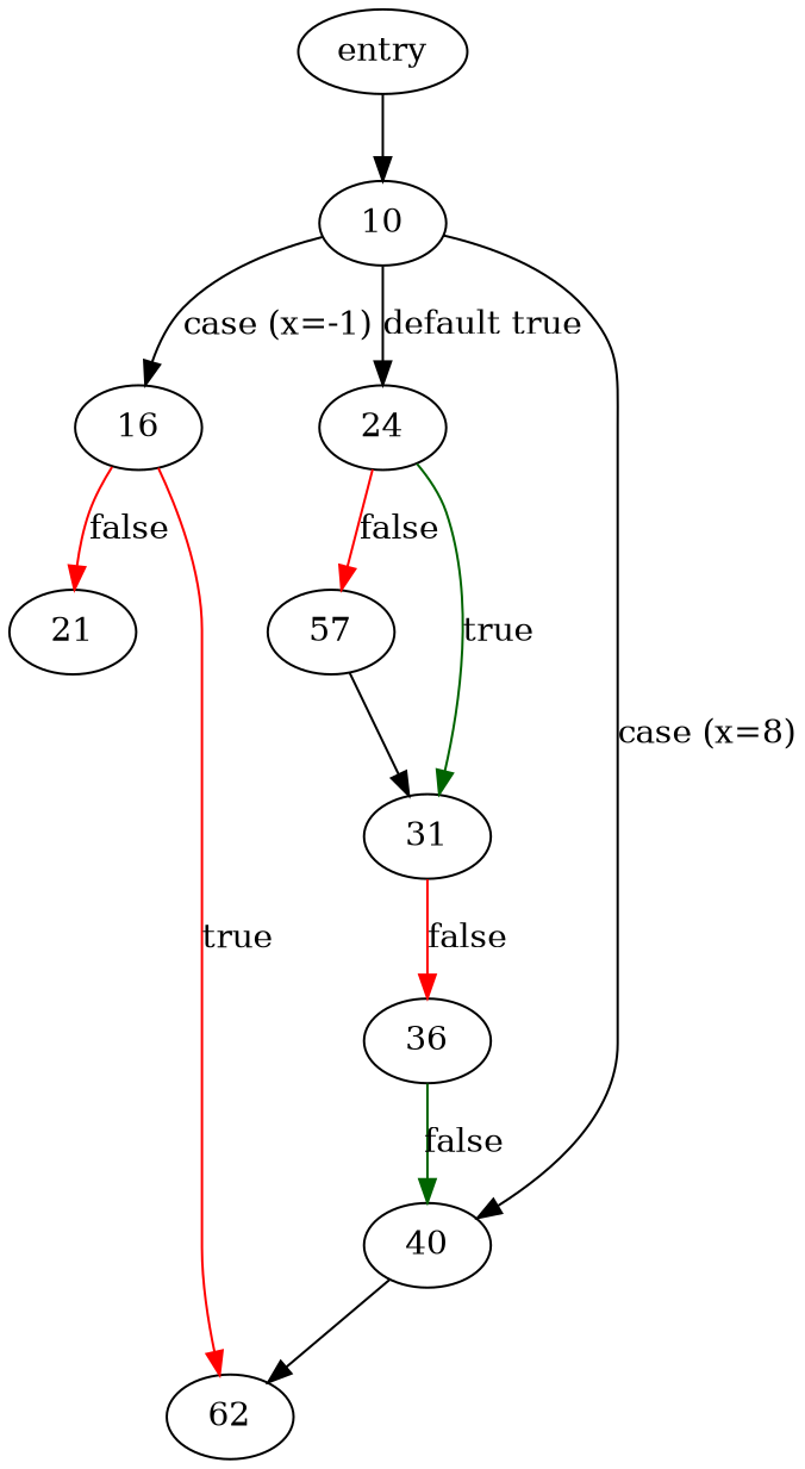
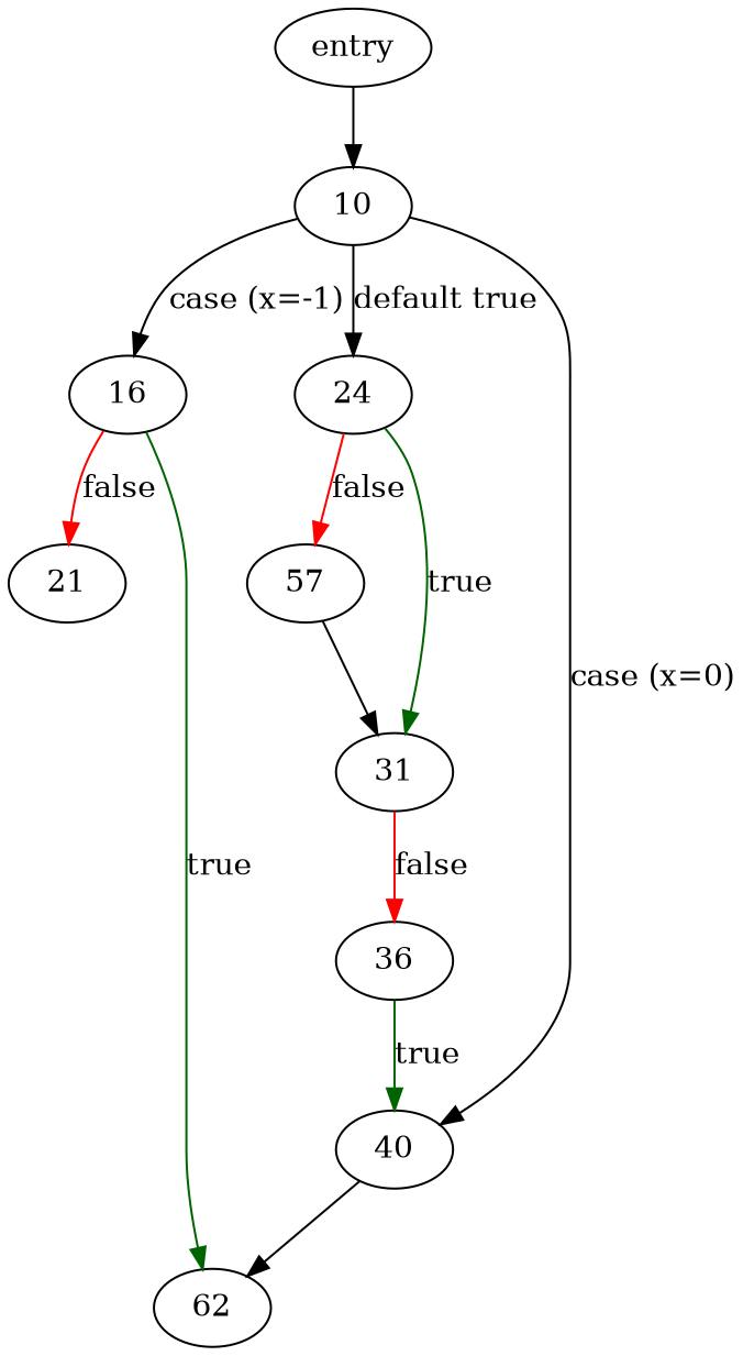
  digraph {
    n1 [label=entry]
    10
    n3 [label=16]
    24
    40
    21
    n7 [label=62]
    n8 [label=57]
    31
    n10 [label=36]
    n1 -> 10
    10 -> n3 [label="case (x=-1)"]
    10 -> 24 [label="default true"]
-   10 -> 40 [label="case (x=8)"]
+   10 -> 40 [label="case (x=0)"]
    n3 -> 21 [color=red label=false]
-   n3 -> n7 [color=red label=true]
+   n3 -> n7 [color=darkgreen label=true]
    24 -> n8 [color=red label=false]
    24 -> 31 [color=darkgreen label=true]
    40 -> n7
    n8 -> 31
    31 -> n10 [color=red label=false]
-   n10 -> 40 [color=darkgreen label=false]
+   n10 -> 40 [color=darkgreen label=true]
  }
